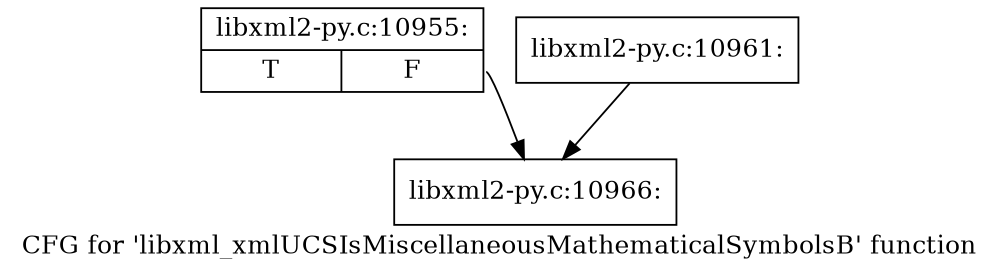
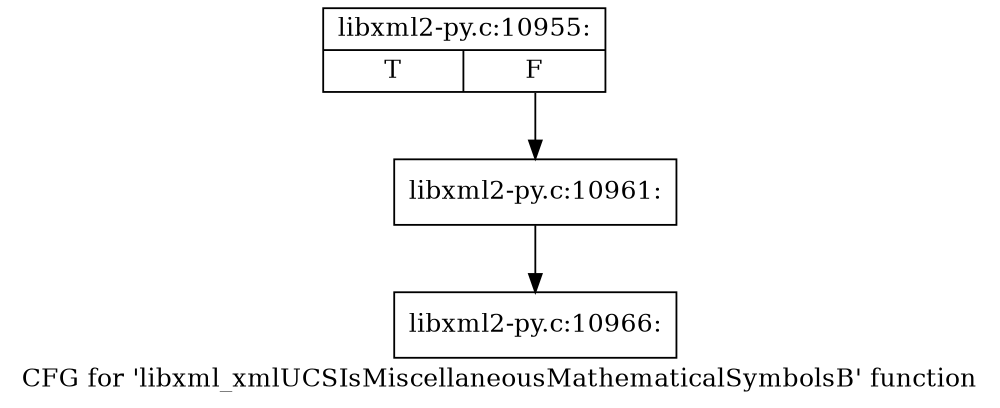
  digraph {
    label="CFG for 'libxml_xmlUCSIsMiscellaneousMathematicalSymbolsB' function"
    node [shape=record]
    n1 [label="{libxml2-py.c:10955:|{<s0>T|<s1>F}}"]
    n2 [label="{libxml2-py.c:10961:}"]
    n3 [label="{libxml2-py.c:10966:}"]
-   n1 -> n3 [tailport=s1]
+   n1 -> n2 [tailport=s1]
    n2 -> n3
  }
